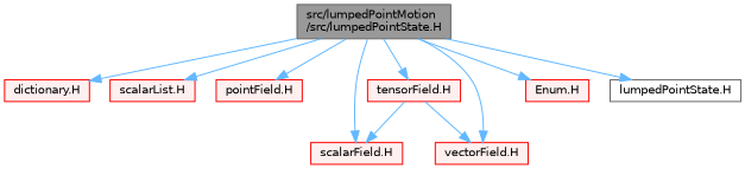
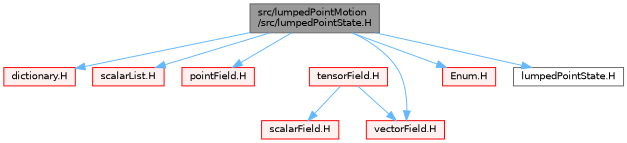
  digraph {
    node [color=red fillcolor="#FFF0F0" fontname=Helvetica fontsize=10 shape=box style=filled]
    edge [color=steelblue1 fontname=Helvetica fontsize=10 labelfontname=Helvetica labelfontsize=10 style=solid]
    n1 [color=gray40 fillcolor=grey60 fontcolor=black height=0.2 label="src/lumpedPointMotion\l/src/lumpedPointState.H" width=0.4]
    n2 [height=0.2 label="dictionary.H" width=0.4]
    n3 [height=0.2 label="scalarList.H" width=0.4]
    n4 [height=0.2 label="pointField.H" width=0.4]
    n5 [height=0.2 label="scalarField.H" width=0.4]
    n6 [height=0.2 label="vectorField.H" width=0.4]
    n7 [height=0.2 label="tensorField.H" width=0.4]
    n8 [height=0.2 label="Enum.H" width=0.4]
    n9 [color=grey40 fillcolor=white height=0.2 label="lumpedPointState.H" width=0.4]
    n1 -> n2
    n1 -> n3
    n1 -> n4
-   n1 -> n5
    n1 -> n6
-   n1 -> n7
    n1 -> n8
    n1 -> n9
    n7 -> n5
    n7 -> n6
  }
